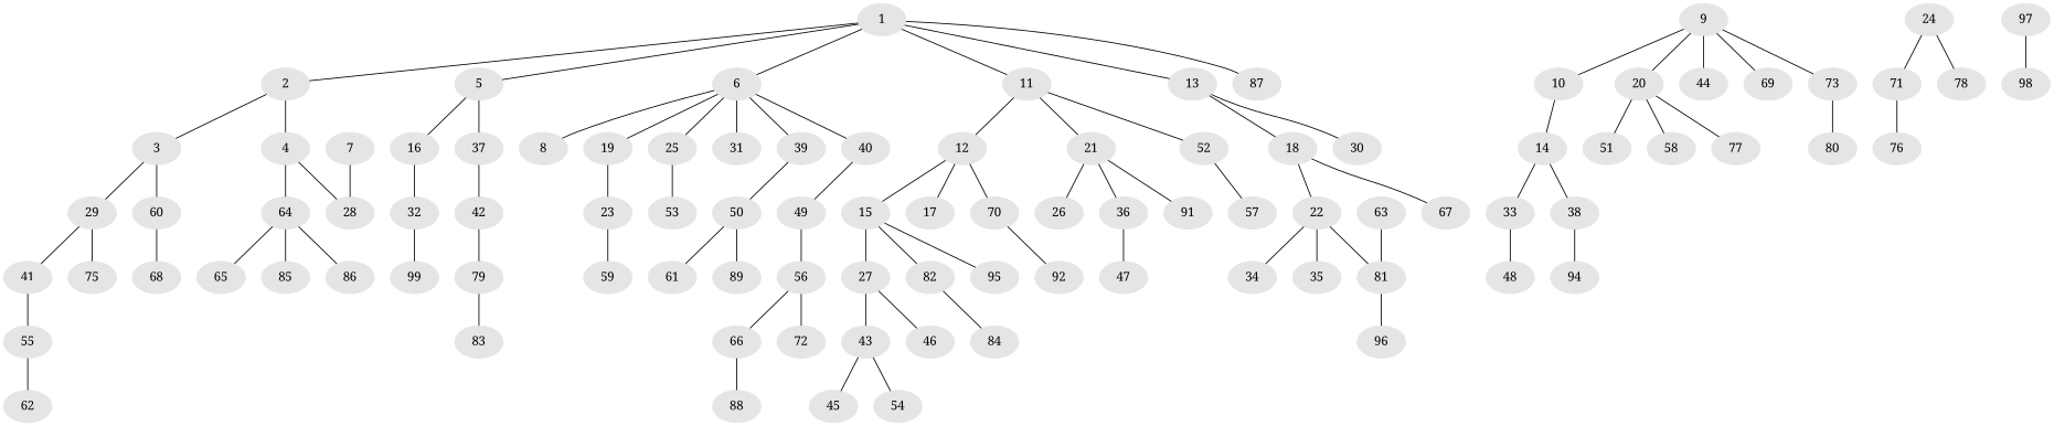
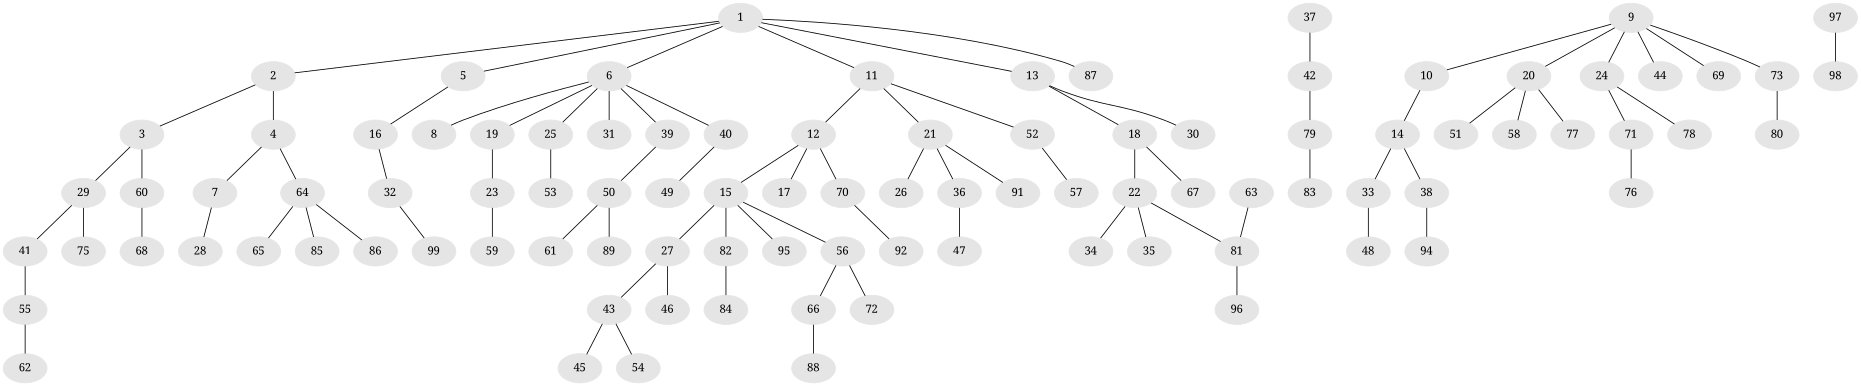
  graph {
    fontname="Noto Serif"
    node [color=gray90 fontname="Noto Serif" style=filled]
    edge [fontname="Noto Serif"]
    1
    2
    5
    6
    11
    13
    87
    3
    4
    16
    37
    8
    19
    25
    31
    39
    40
    12
    21
    52
    18
    30
    29
    60
    7
    64
    41
    75
    68
    28
    65
    85
    86
    32
    42
    23
    53
    50
    49
    9
    10
    20
    24
    44
    69
    73
    14
    51
    58
    77
    71
    78
    80
    33
    38
    15
    17
    70
    26
    36
    91
    57
    27
    82
    95
    92
    22
    67
    48
    94
    43
    46
    84
    n74 [label=99]
    34
    35
    81
    59
    47
    63
    76
    45
    54
    55
    79
    61
    89
    56
    62
    83
    66
    72
    88
    96
    97
    98
    1 -- 2
    1 -- 5
    1 -- 6
    1 -- 11
    1 -- 13
    1 -- 87
    2 -- 3
    2 -- 4
    5 -- 16
-   5 -- 37
    6 -- 8
    6 -- 19
    6 -- 25
    6 -- 31
    6 -- 39
    6 -- 40
    11 -- 12
    11 -- 21
    11 -- 52
    13 -- 18
    13 -- 30
    3 -- 29
    3 -- 60
-   4 -- 28
+   4 -- 7
    4 -- 64
    16 -- 32
    37 -- 42
    19 -- 23
    25 -- 53
    39 -- 50
    40 -- 49
    12 -- 15
    12 -- 17
    12 -- 70
    21 -- 26
    21 -- 36
    21 -- 91
    52 -- 57
    18 -- 22
    18 -- 67
    29 -- 41
    29 -- 75
    60 -- 68
    7 -- 28
    64 -- 65
    64 -- 85
    64 -- 86
    41 -- 55
    32 -- n74
    42 -- 79
    23 -- 59
    50 -- 61
    50 -- 89
-   49 -- 56
+   15 -- 56
    9 -- 10
    9 -- 20
+   9 -- 24
    9 -- 44
    9 -- 69
    9 -- 73
    10 -- 14
    20 -- 51
    20 -- 58
    20 -- 77
    24 -- 71
    24 -- 78
    73 -- 80
    14 -- 33
    14 -- 38
    71 -- 76
    33 -- 48
    38 -- 94
    15 -- 27
    15 -- 82
    15 -- 95
    70 -- 92
    36 -- 47
    27 -- 43
    27 -- 46
    82 -- 84
    22 -- 34
    22 -- 35
    22 -- 81
    43 -- 45
    43 -- 54
    81 -- 96
    63 -- 81
    55 -- 62
    79 -- 83
    56 -- 66
    56 -- 72
    66 -- 88
    97 -- 98
  }
